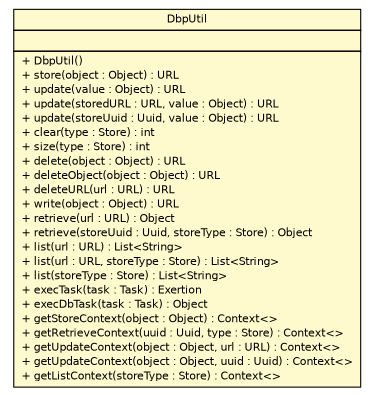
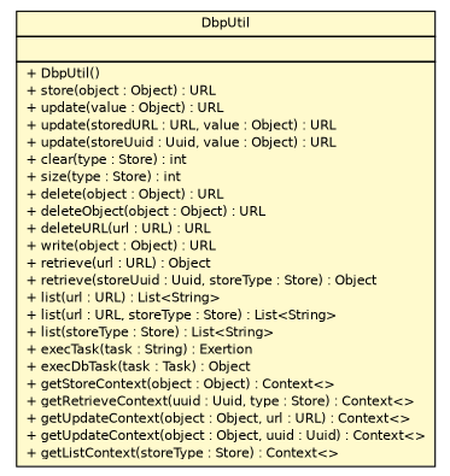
  digraph {
    nodesep=0.25
    ranksep=0.5
-   n1 [fontcolor=black fontname=Helvetica fontsize=10.0 label=<<table title="sorcer.util.bdb.sdb.DbpUtil" border="0" cellborder="1" cellspacing="0" cellpadding="2" port="p" bgcolor="lemonChiffon" href="./DbpUtil.html"> 		<tr><td><table border="0" cellspacing="0" cellpadding="1"> <tr><td align="center" balign="center"> DbpUtil </td></tr> 		</table></td></tr> 		<tr><td><table border="0" cellspacing="0" cellpadding="1"> <tr><td align="left" balign="left">  </td></tr> 		</table></td></tr> 		<tr><td><table border="0" cellspacing="0" cellpadding="1"> <tr><td align="left" balign="left"> + DbpUtil() </td></tr> <tr><td align="left" balign="left"> + store(object : Object) : URL </td></tr> <tr><td align="left" balign="left"> + update(value : Object) : URL </td></tr> <tr><td align="left" balign="left"> + update(storedURL : URL, value : Object) : URL </td></tr> <tr><td align="left" balign="left"> + update(storeUuid : Uuid, value : Object) : URL </td></tr> <tr><td align="left" balign="left"> + clear(type : Store) : int </td></tr> <tr><td align="left" balign="left"> + size(type : Store) : int </td></tr> <tr><td align="left" balign="left"> + delete(object : Object) : URL </td></tr> <tr><td align="left" balign="left"> + deleteObject(object : Object) : URL </td></tr> <tr><td align="left" balign="left"> + deleteURL(url : URL) : URL </td></tr> <tr><td align="left" balign="left"> + write(object : Object) : URL </td></tr> <tr><td align="left" balign="left"> + retrieve(url : URL) : Object </td></tr> <tr><td align="left" balign="left"> + retrieve(storeUuid : Uuid, storeType : Store) : Object </td></tr> <tr><td align="left" balign="left"> + list(url : URL) : List&lt;String&gt; </td></tr> <tr><td align="left" balign="left"> + list(url : URL, storeType : Store) : List&lt;String&gt; </td></tr> <tr><td align="left" balign="left"> + list(storeType : Store) : List&lt;String&gt; </td></tr> <tr><td align="left" balign="left"> + execTask(task : Task) : Exertion </td></tr> <tr><td align="left" balign="left"> + execDbTask(task : Task) : Object </td></tr> <tr><td align="left" balign="left"> + getStoreContext(object : Object) : Context&lt;&gt; </td></tr> <tr><td align="left" balign="left"> + getRetrieveContext(uuid : Uuid, type : Store) : Context&lt;&gt; </td></tr> <tr><td align="left" balign="left"> + getUpdateContext(object : Object, url : URL) : Context&lt;&gt; </td></tr> <tr><td align="left" balign="left"> + getUpdateContext(object : Object, uuid : Uuid) : Context&lt;&gt; </td></tr> <tr><td align="left" balign="left"> + getListContext(storeType : Store) : Context&lt;&gt; </td></tr> 		</table></td></tr> 		</table>> shape=plaintext]
+   n1 [fontcolor=black fontname=Helvetica fontsize=10.0 label=<<table title="sorcer.util.bdb.sdb.DbpUtil" border="0" cellborder="1" cellspacing="0" cellpadding="2" port="p" bgcolor="lemonChiffon" href="./DbpUtil.html"> 		<tr><td><table border="0" cellspacing="0" cellpadding="1"> <tr><td align="center" balign="center"> DbpUtil </td></tr> 		</table></td></tr> 		<tr><td><table border="0" cellspacing="0" cellpadding="1"> <tr><td align="left" balign="left">  </td></tr> 		</table></td></tr> 		<tr><td><table border="0" cellspacing="0" cellpadding="1"> <tr><td align="left" balign="left"> + DbpUtil() </td></tr> <tr><td align="left" balign="left"> + store(object : Object) : URL </td></tr> <tr><td align="left" balign="left"> + update(value : Object) : URL </td></tr> <tr><td align="left" balign="left"> + update(storedURL : URL, value : Object) : URL </td></tr> <tr><td align="left" balign="left"> + update(storeUuid : Uuid, value : Object) : URL </td></tr> <tr><td align="left" balign="left"> + clear(type : Store) : int </td></tr> <tr><td align="left" balign="left"> + size(type : Store) : int </td></tr> <tr><td align="left" balign="left"> + delete(object : Object) : URL </td></tr> <tr><td align="left" balign="left"> + deleteObject(object : Object) : URL </td></tr> <tr><td align="left" balign="left"> + deleteURL(url : URL) : URL </td></tr> <tr><td align="left" balign="left"> + write(object : Object) : URL </td></tr> <tr><td align="left" balign="left"> + retrieve(url : URL) : Object </td></tr> <tr><td align="left" balign="left"> + retrieve(storeUuid : Uuid, storeType : Store) : Object </td></tr> <tr><td align="left" balign="left"> + list(url : URL) : List&lt;String&gt; </td></tr> <tr><td align="left" balign="left"> + list(url : URL, storeType : Store) : List&lt;String&gt; </td></tr> <tr><td align="left" balign="left"> + list(storeType : Store) : List&lt;String&gt; </td></tr> <tr><td align="left" balign="left"> + execTask(task : String) : Exertion </td></tr> <tr><td align="left" balign="left"> + execDbTask(task : Task) : Object </td></tr> <tr><td align="left" balign="left"> + getStoreContext(object : Object) : Context&lt;&gt; </td></tr> <tr><td align="left" balign="left"> + getRetrieveContext(uuid : Uuid, type : Store) : Context&lt;&gt; </td></tr> <tr><td align="left" balign="left"> + getUpdateContext(object : Object, url : URL) : Context&lt;&gt; </td></tr> <tr><td align="left" balign="left"> + getUpdateContext(object : Object, uuid : Uuid) : Context&lt;&gt; </td></tr> <tr><td align="left" balign="left"> + getListContext(storeType : Store) : Context&lt;&gt; </td></tr> 		</table></td></tr> 		</table>> shape=plaintext]
  }
